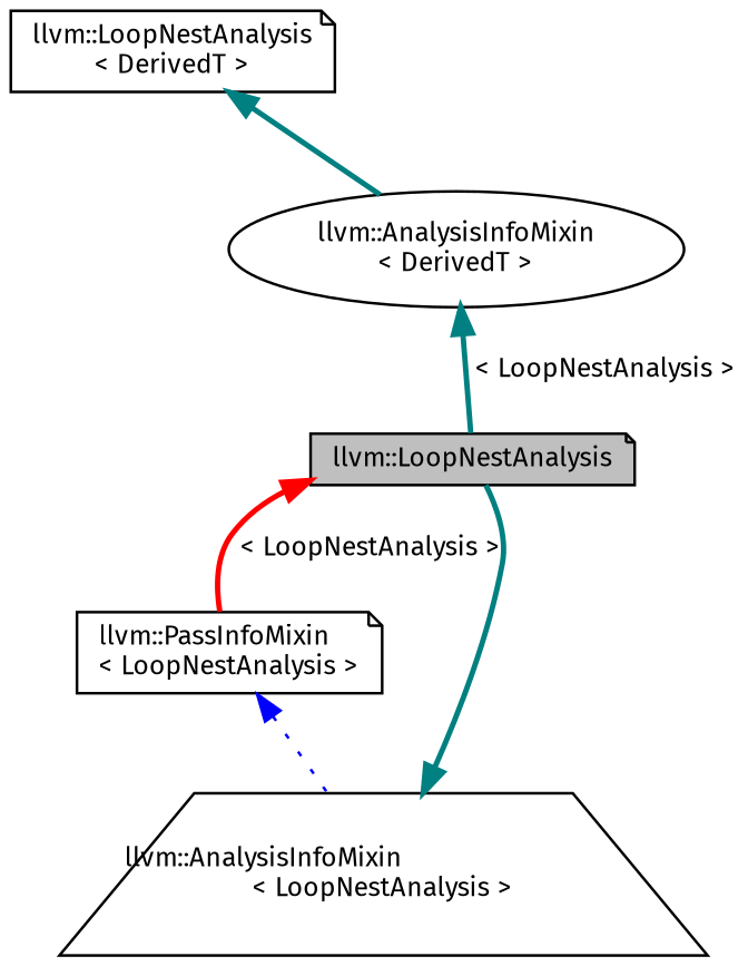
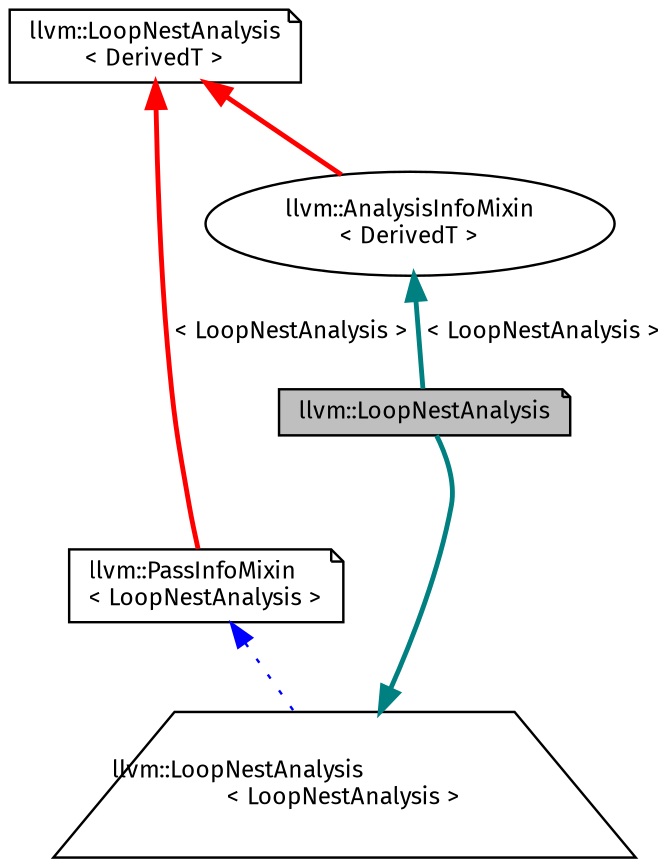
  digraph {
    fontname="Fira Sans"
    node [color=black fontname="Fira Sans" fontsize=10 shape=note]
    edge [color=teal dir=back fontname="Fira Sans" fontsize=10 labelfontname=Helvetica labelfontsize=10 style=bold]
    n1 [fillcolor=grey75 fontcolor=black height=0.2 label="llvm::LoopNestAnalysis" style=filled width=0.4]
-   n2 [height=0.2 label="llvm::AnalysisInfoMixin\l\< LoopNestAnalysis \>" shape=trapezium width=0.4]
+   n2 [height=0.2 label="llvm::LoopNestAnalysis\l\< LoopNestAnalysis \>" shape=trapezium width=0.4]
    n3 [height=0.2 label="llvm::PassInfoMixin\l\< LoopNestAnalysis \>" width=0.4]
    n4 [height=0.2 label="llvm::LoopNestAnalysis\l\< DerivedT \>" width=0.4]
    n5 [height=0.2 label="llvm::AnalysisInfoMixin\l\< DerivedT \>" shape=ellipse width=0.4]
    n2 -> n1
    n3 -> n2 [color=blue style=dotted]
-   n1 -> n3 [color=red label=" \< LoopNestAnalysis \>"]
-   n4 -> n5
+   n4 -> n3 [color=red label=" \< LoopNestAnalysis \>"]
+   n4 -> n5 [color=red]
    n5 -> n1 [label=" \< LoopNestAnalysis \>"]
  }
